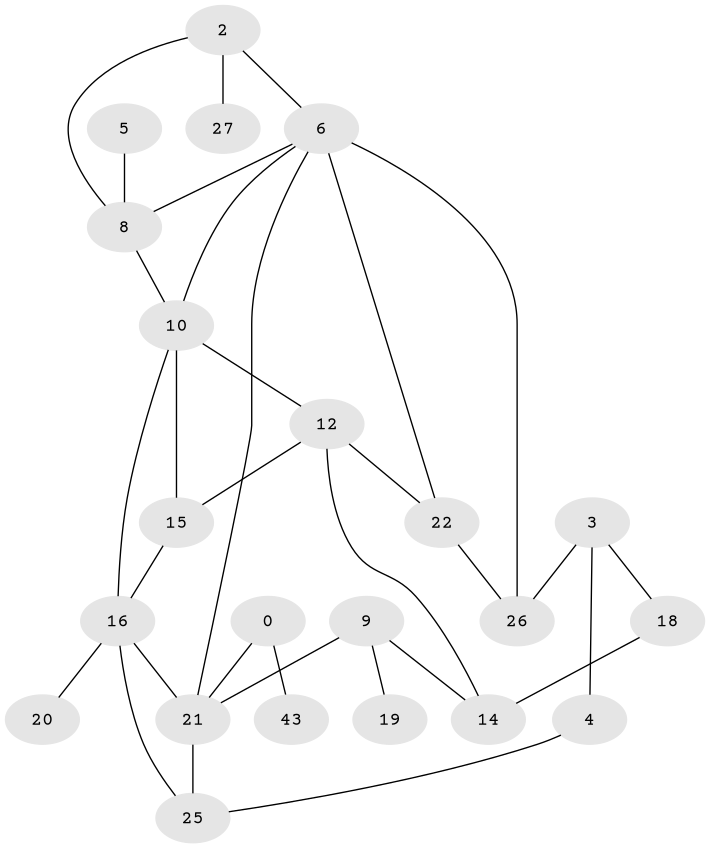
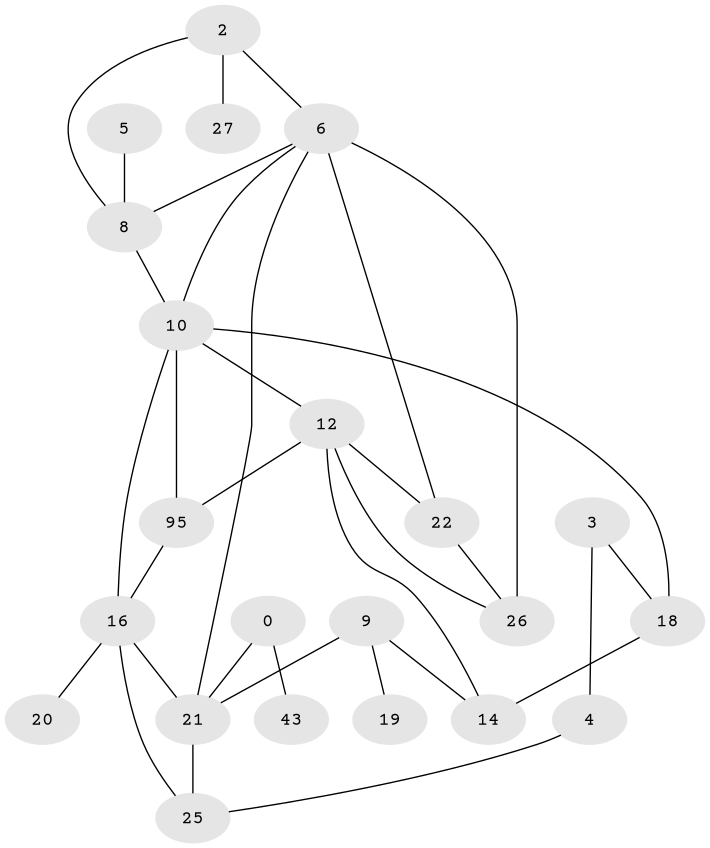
  graph {
    fontname="Courier Prime"
    node [color=gray90 fontname="Courier Prime" style=filled]
    edge [fontname="Courier Prime" weight=1.0]
    n1 [label=0]
    n2 [label=43]
    21
    25
    2
    6
    8
    27
    22
    10
    26
    3
    4
    18
    14
    5
-   15
+   15 [label=95]
    12
    16
    9
    19
    20
    n1 -- n2
    n1 -- 21
    21 -- 25
    2 -- 6
    2 -- 8
    2 -- 27
    6 -- 21
    6 -- 8
    6 -- 22 [weight=2.0]
    6 -- 10 [weight=2.0]
    6 -- 26
    8 -- 10
    22 -- 26
+   10 -- 18
    10 -- 15
    10 -- 12
    10 -- 16
    3 -- 4
    3 -- 18
    4 -- 25
    18 -- 14
    5 -- 8
    15 -- 16
    12 -- 22
-   3 -- 26
+   12 -- 26
    12 -- 14
    12 -- 15
    16 -- 21
    16 -- 25
    16 -- 20
    9 -- 21 [weight=2.0]
    9 -- 14
    9 -- 19
  }
